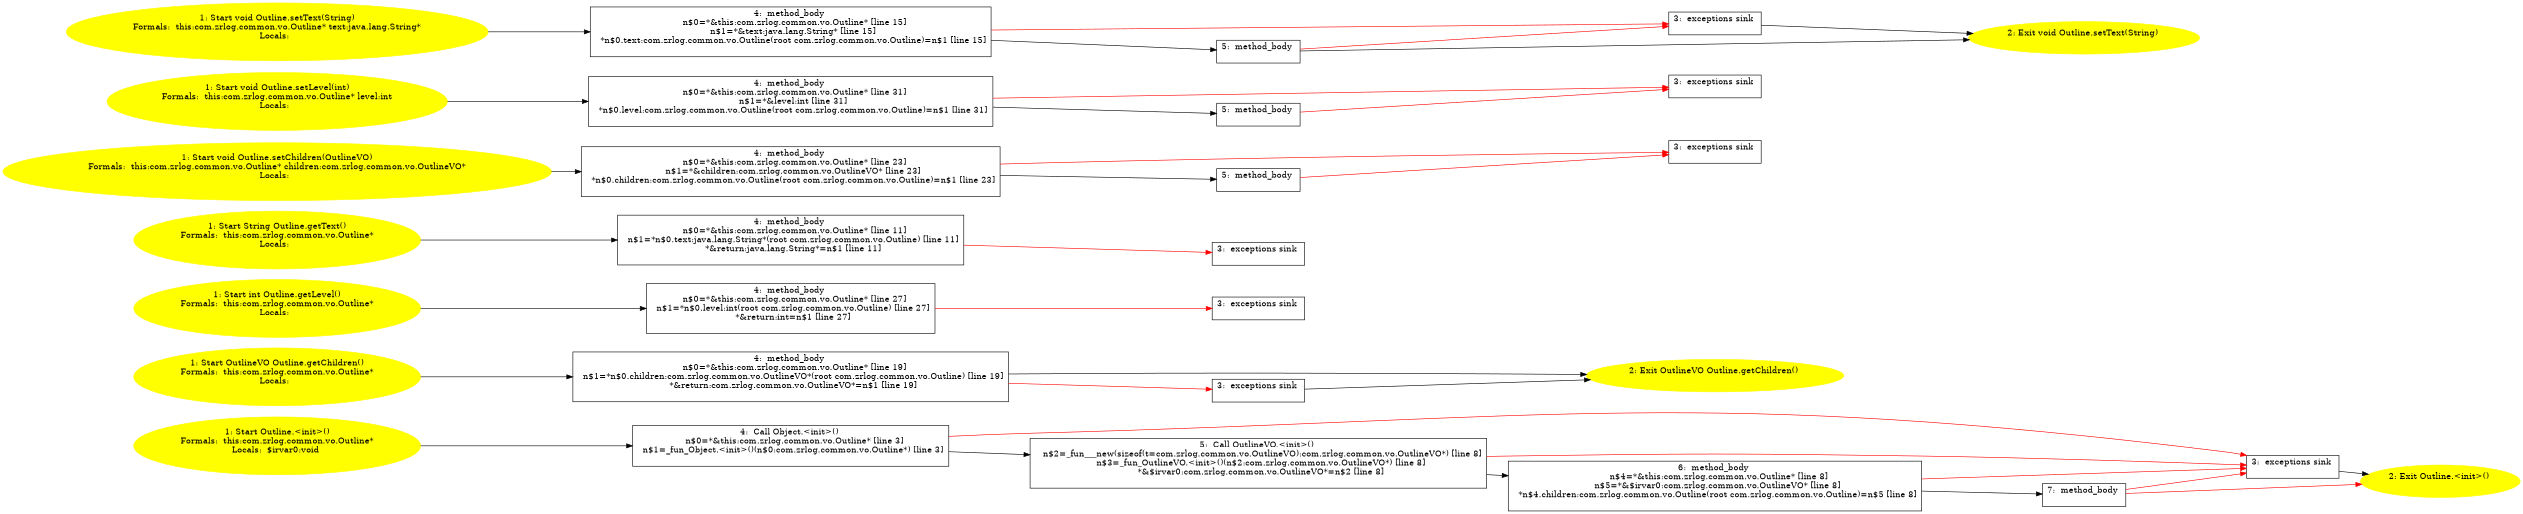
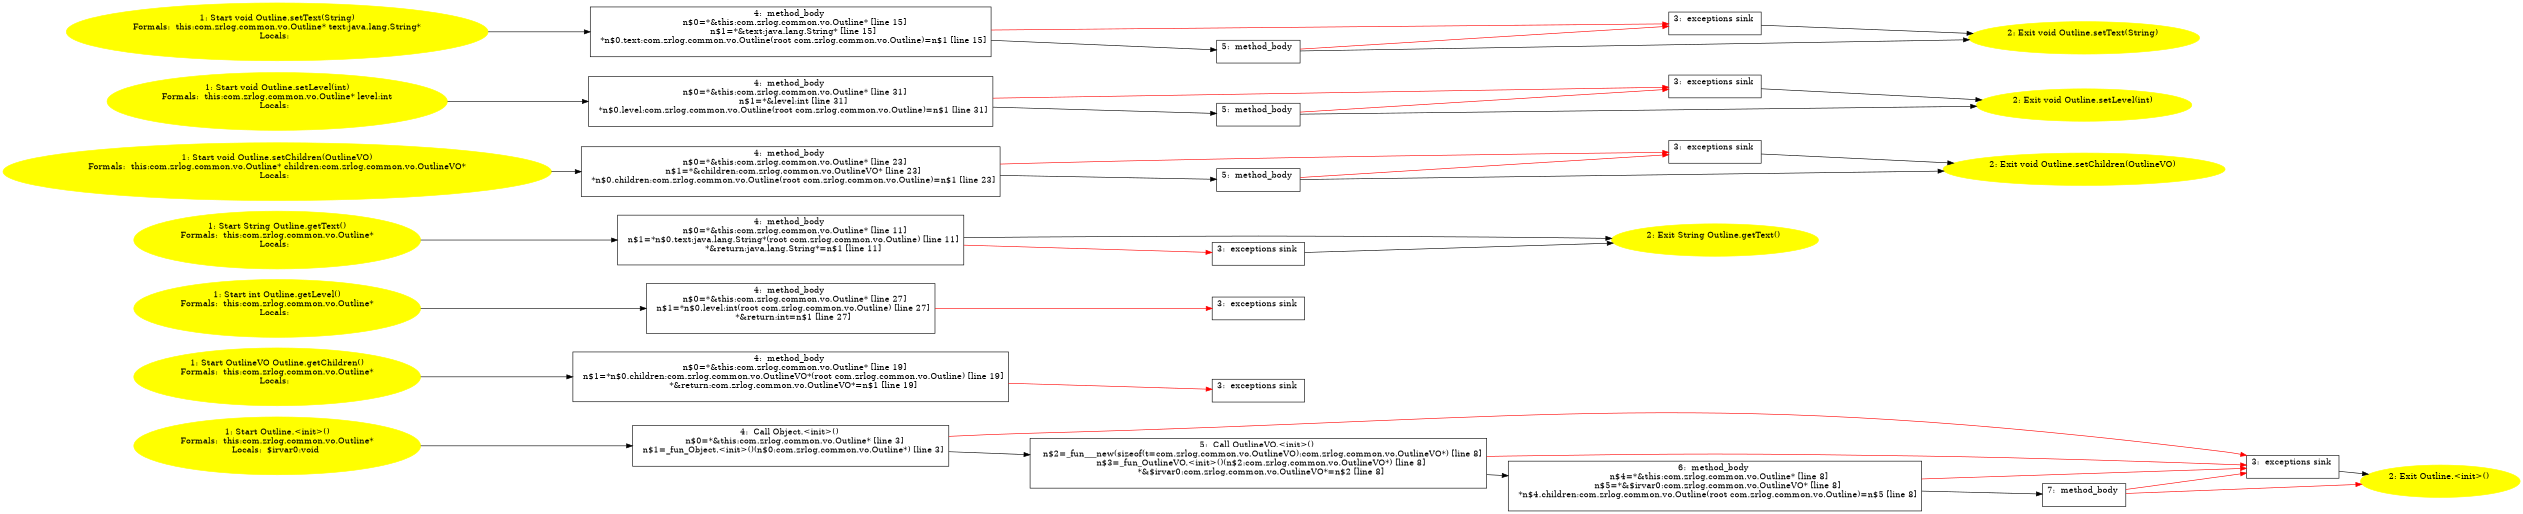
  digraph {
    rankdir=LR
    node [shape=box]
    n1 [color=yellow label="1: Start Outline.<init>()\nFormals:  this:com.zrlog.common.vo.Outline*\nLocals:  $irvar0:void \n  " style=filled shape=""]
    n2 [label="4:  Call Object.<init>() \n   n$0=*&this:com.zrlog.common.vo.Outline* [line 3]\n  n$1=_fun_Object.<init>()(n$0:com.zrlog.common.vo.Outline*) [line 3]\n "]
    n3 [label="3:  exceptions sink \n  "]
    n4 [label="5:  Call OutlineVO.<init>() \n   n$2=_fun___new(sizeof(t=com.zrlog.common.vo.OutlineVO):com.zrlog.common.vo.OutlineVO*) [line 8]\n  n$3=_fun_OutlineVO.<init>()(n$2:com.zrlog.common.vo.OutlineVO*) [line 8]\n  *&$irvar0:com.zrlog.common.vo.OutlineVO*=n$2 [line 8]\n "]
    n5 [color=yellow label="2: Exit Outline.<init>() \n  " style=filled shape=""]
    n6 [label="6:  method_body \n   n$4=*&this:com.zrlog.common.vo.Outline* [line 8]\n  n$5=*&$irvar0:com.zrlog.common.vo.OutlineVO* [line 8]\n  *n$4.children:com.zrlog.common.vo.Outline(root com.zrlog.common.vo.Outline)=n$5 [line 8]\n "]
    n7 [label="7:  method_body \n  "]
    n8 [color=yellow label="1: Start OutlineVO Outline.getChildren()\nFormals:  this:com.zrlog.common.vo.Outline*\nLocals:  \n  " style=filled shape=""]
    n9 [label="4:  method_body \n   n$0=*&this:com.zrlog.common.vo.Outline* [line 19]\n  n$1=*n$0.children:com.zrlog.common.vo.OutlineVO*(root com.zrlog.common.vo.Outline) [line 19]\n  *&return:com.zrlog.common.vo.OutlineVO*=n$1 [line 19]\n "]
-   n10 [color=yellow label="2: Exit OutlineVO Outline.getChildren() \n  " style=filled shape=""]
    n11 [label="3:  exceptions sink \n  "]
    n12 [color=yellow label="1: Start int Outline.getLevel()\nFormals:  this:com.zrlog.common.vo.Outline*\nLocals:  \n  " style=filled shape=""]
    n13 [label="4:  method_body \n   n$0=*&this:com.zrlog.common.vo.Outline* [line 27]\n  n$1=*n$0.level:int(root com.zrlog.common.vo.Outline) [line 27]\n  *&return:int=n$1 [line 27]\n "]
    n14 [label="3:  exceptions sink \n  "]
    n15 [color=yellow label="1: Start String Outline.getText()\nFormals:  this:com.zrlog.common.vo.Outline*\nLocals:  \n  " style=filled shape=""]
    n16 [label="4:  method_body \n   n$0=*&this:com.zrlog.common.vo.Outline* [line 11]\n  n$1=*n$0.text:java.lang.String*(root com.zrlog.common.vo.Outline) [line 11]\n  *&return:java.lang.String*=n$1 [line 11]\n "]
+   n17 [color=yellow label="2: Exit String Outline.getText() \n  " style=filled shape=""]
    n18 [label="3:  exceptions sink \n  "]
    n19 [color=yellow label="1: Start void Outline.setChildren(OutlineVO)\nFormals:  this:com.zrlog.common.vo.Outline* children:com.zrlog.common.vo.OutlineVO*\nLocals:  \n  " style=filled shape=""]
    n20 [label="4:  method_body \n   n$0=*&this:com.zrlog.common.vo.Outline* [line 23]\n  n$1=*&children:com.zrlog.common.vo.OutlineVO* [line 23]\n  *n$0.children:com.zrlog.common.vo.Outline(root com.zrlog.common.vo.Outline)=n$1 [line 23]\n "]
    n21 [label="3:  exceptions sink \n  "]
    n22 [label="5:  method_body \n  "]
+   n23 [color=yellow label="2: Exit void Outline.setChildren(OutlineVO) \n  " style=filled shape=""]
    n24 [color=yellow label="1: Start void Outline.setLevel(int)\nFormals:  this:com.zrlog.common.vo.Outline* level:int\nLocals:  \n  " style=filled shape=""]
    n25 [label="4:  method_body \n   n$0=*&this:com.zrlog.common.vo.Outline* [line 31]\n  n$1=*&level:int [line 31]\n  *n$0.level:com.zrlog.common.vo.Outline(root com.zrlog.common.vo.Outline)=n$1 [line 31]\n "]
    n26 [label="3:  exceptions sink \n  "]
    n27 [label="5:  method_body \n  "]
+   n28 [color=yellow label="2: Exit void Outline.setLevel(int) \n  " style=filled shape=""]
    n29 [color=yellow label="1: Start void Outline.setText(String)\nFormals:  this:com.zrlog.common.vo.Outline* text:java.lang.String*\nLocals:  \n  " style=filled shape=""]
    n30 [label="4:  method_body \n   n$0=*&this:com.zrlog.common.vo.Outline* [line 15]\n  n$1=*&text:java.lang.String* [line 15]\n  *n$0.text:com.zrlog.common.vo.Outline(root com.zrlog.common.vo.Outline)=n$1 [line 15]\n "]
    n31 [label="3:  exceptions sink \n  "]
    n32 [label="5:  method_body \n  "]
    n33 [color=yellow label="2: Exit void Outline.setText(String) \n  " style=filled shape=""]
    n1 -> n2
    n2 -> n3 [color=red]
    n2 -> n4
    n3 -> n5
    n4 -> n3 [color=red]
    n4 -> n6
    n6 -> n3 [color=red]
    n6 -> n7
    n7 -> n3 [color=red]
    n7 -> n5 [color=red]
    n8 -> n9
-   n9 -> n10
    n9 -> n11 [color=red]
-   n11 -> n10
    n12 -> n13
    n13 -> n14 [color=red]
    n15 -> n16
+   n16 -> n17
    n16 -> n18 [color=red]
+   n18 -> n17
    n19 -> n20
    n20 -> n21 [color=red]
    n20 -> n22
+   n21 -> n23
    n22 -> n21 [color=red]
+   n22 -> n23
    n24 -> n25
    n25 -> n26 [color=red]
    n25 -> n27
+   n26 -> n28
    n27 -> n26 [color=red]
+   n27 -> n28
    n29 -> n30
    n30 -> n31 [color=red]
    n30 -> n32
    n31 -> n33
    n32 -> n31 [color=red]
    n32 -> n33
  }
